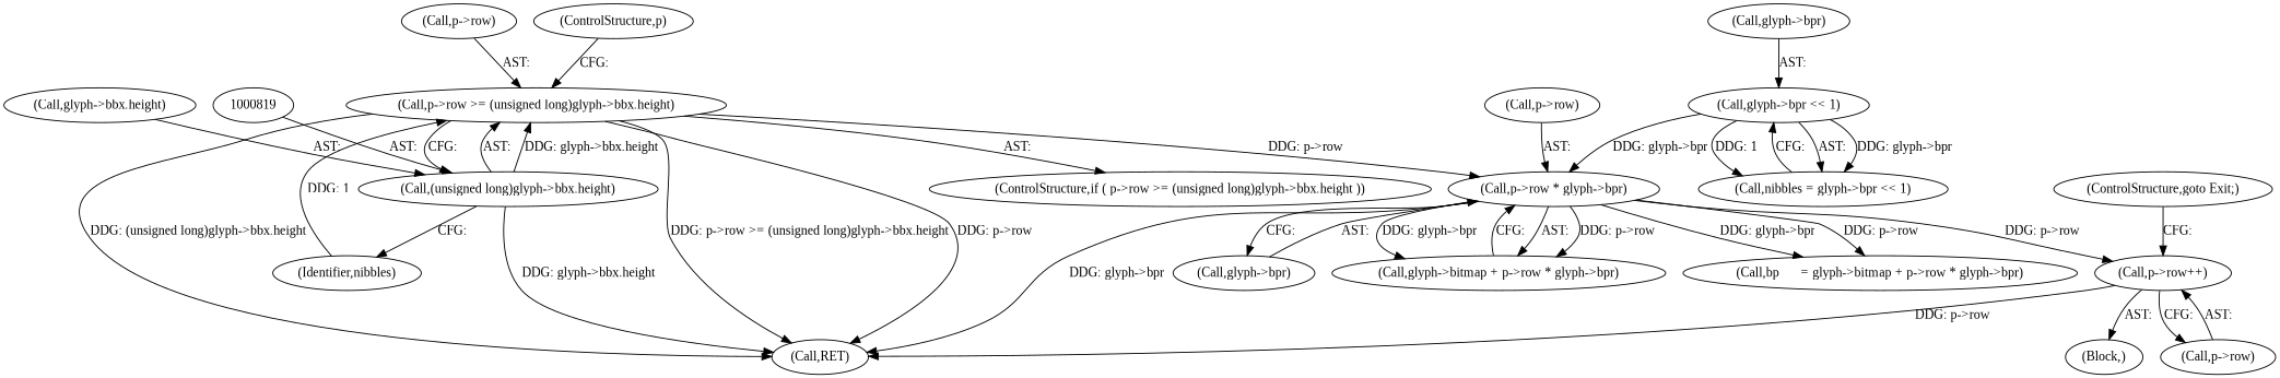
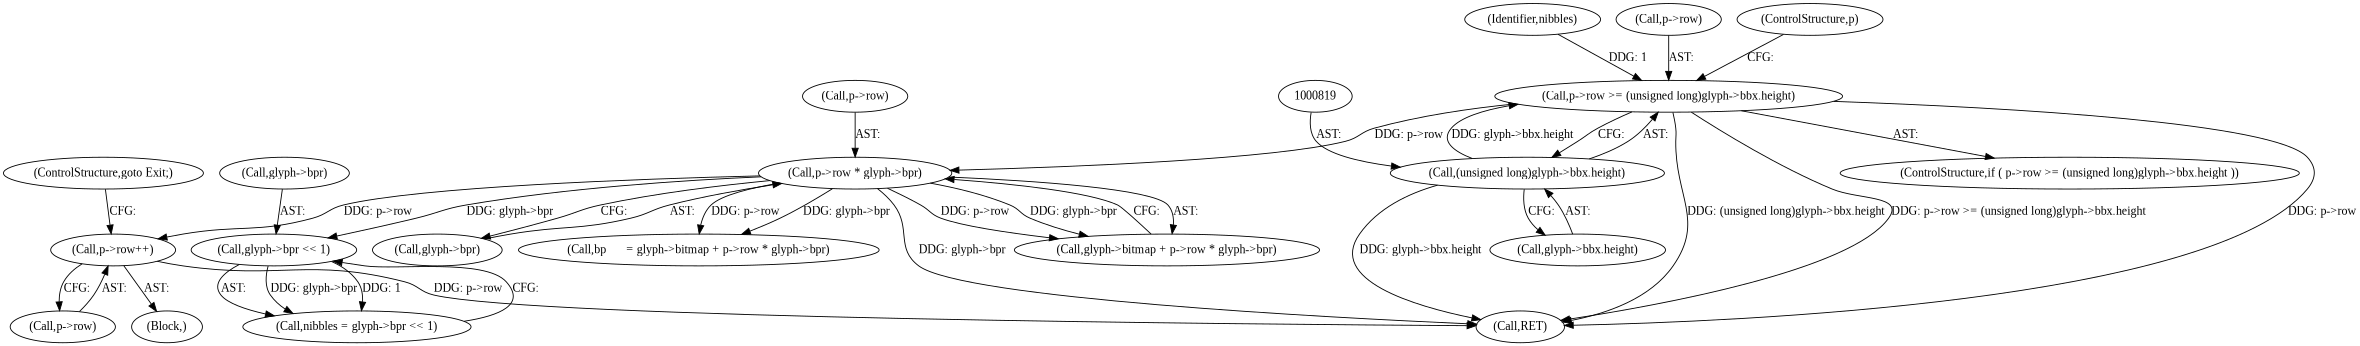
  digraph {
    fontname="Liberation Serif"
    node [fontname="Liberation Serif"]
    edge [fontname="Liberation Serif"]
    n1 [label="(Call,p->row++)"]
    n2 [label="(Block,)"]
    n3 [label="(Call,p->row)"]
    n4 [label="(Call,RET)"]
    n5 [label="(Call,p->row * glyph->bpr)"]
    n6 [label="(Call,glyph->bitmap + p->row * glyph->bpr)"]
    n7 [label="(Call,glyph->bpr)"]
    n8 [label="(Call,bp      = glyph->bitmap + p->row * glyph->bpr)"]
    n9 [label="(Call,p->row >= (unsigned long)glyph->bbx.height)"]
    n10 [label="(Call,(unsigned long)glyph->bbx.height)"]
    n11 [label="(ControlStructure,if ( p->row >= (unsigned long)glyph->bbx.height ))"]
    n12 [label="(Call,glyph->bbx.height)"]
    n13 [label="(Call,glyph->bpr << 1)"]
    n14 [label="(Call,nibbles = glyph->bpr << 1)"]
    n15 [label="(ControlStructure,goto Exit;)"]
    n16 [label="(Identifier,nibbles)"]
    n17 [label="(Call,p->row)"]
    n18 [label="(Call,glyph->bpr)"]
    n19 [label="(Call,p->row)"]
    n20 [label="(ControlStructure,p)"]
    1000819
    n1 -> n2 [label="AST: "]
    n1 -> n3 [label="CFG: "]
    n1 -> n4 [label="DDG: p->row"]
    n3 -> n1 [label="AST: "]
    n5 -> n1 [label="DDG: p->row"]
    n5 -> n4 [label="DDG: glyph->bpr"]
    n5 -> n6 [label="AST: "]
    n5 -> n6 [label="DDG: p->row"]
    n5 -> n6 [label="DDG: glyph->bpr"]
    n5 -> n7 [label="CFG: "]
    n5 -> n8 [label="DDG: p->row"]
    n5 -> n8 [label="DDG: glyph->bpr"]
    n6 -> n5 [label="CFG: "]
    n7 -> n5 [label="AST: "]
    n9 -> n4 [label="DDG: (unsigned long)glyph->bbx.height"]
    n9 -> n4 [label="DDG: p->row >= (unsigned long)glyph->bbx.height"]
    n9 -> n4 [label="DDG: p->row"]
    n9 -> n5 [label="DDG: p->row"]
    n9 -> n10 [label="CFG: "]
    n9 -> n11 [label="AST: "]
    n10 -> n4 [label="DDG: glyph->bbx.height"]
    n10 -> n9 [label="AST: "]
    n10 -> n9 [label="DDG: glyph->bbx.height"]
-   n10 -> n16 [label="CFG: "]
+   n10 -> n12 [label="CFG: "]
    n12 -> n10 [label="AST: "]
-   n13 -> n5 [label="DDG: glyph->bpr"]
+   n5 -> n13 [label="DDG: glyph->bpr"]
    n13 -> n14 [label="AST: "]
    n13 -> n14 [label="DDG: glyph->bpr"]
    n13 -> n14 [label="DDG: 1"]
    n14 -> n13 [label="CFG: "]
    n15 -> n1 [label="CFG: "]
    n16 -> n9 [label="DDG: 1"]
    n17 -> n5 [label="AST: "]
    n18 -> n13 [label="AST: "]
    n19 -> n9 [label="AST: "]
    n20 -> n9 [label="CFG: "]
    1000819 -> n10 [label="AST: "]
  }
